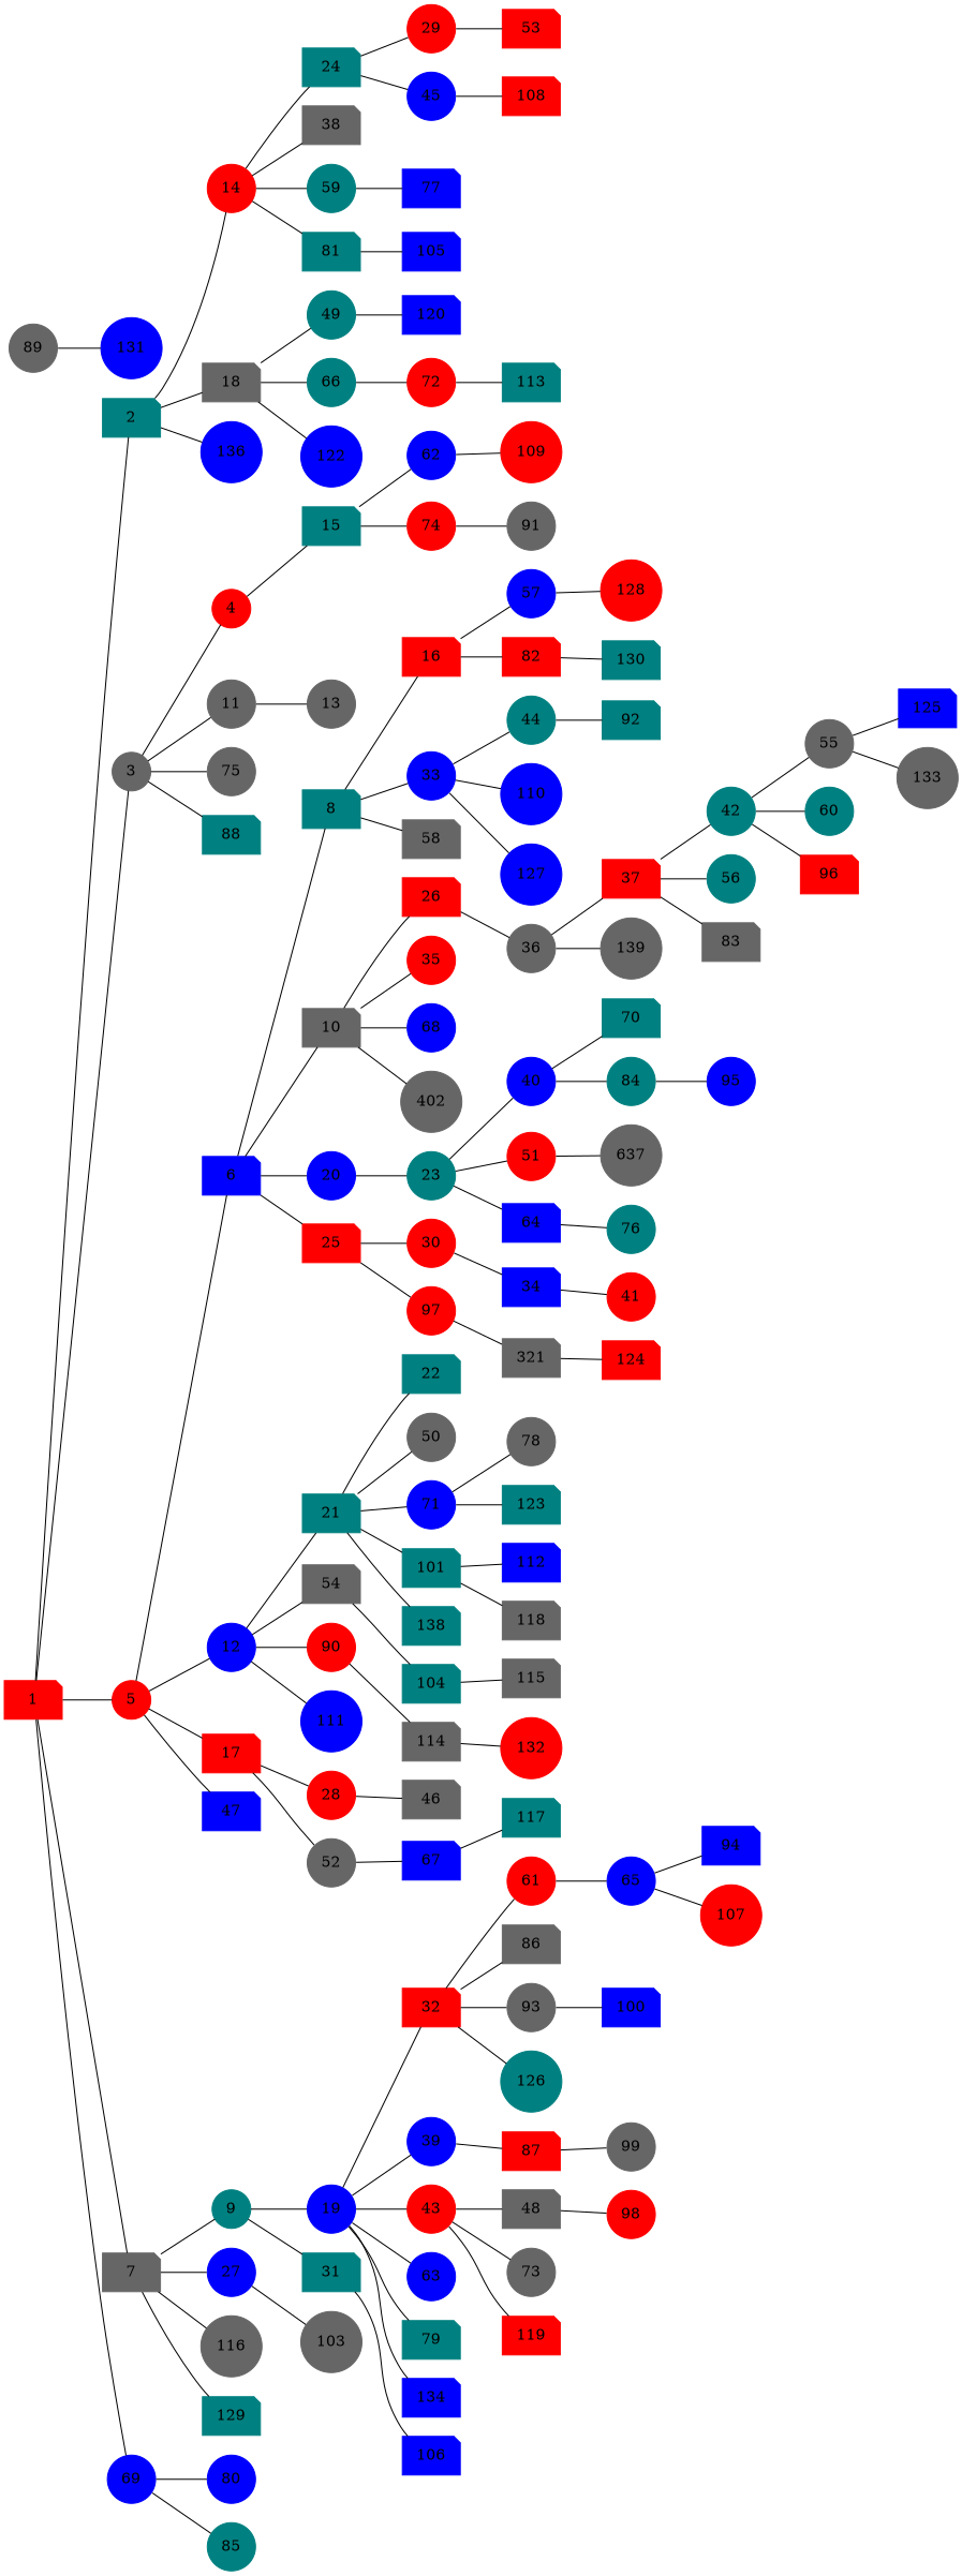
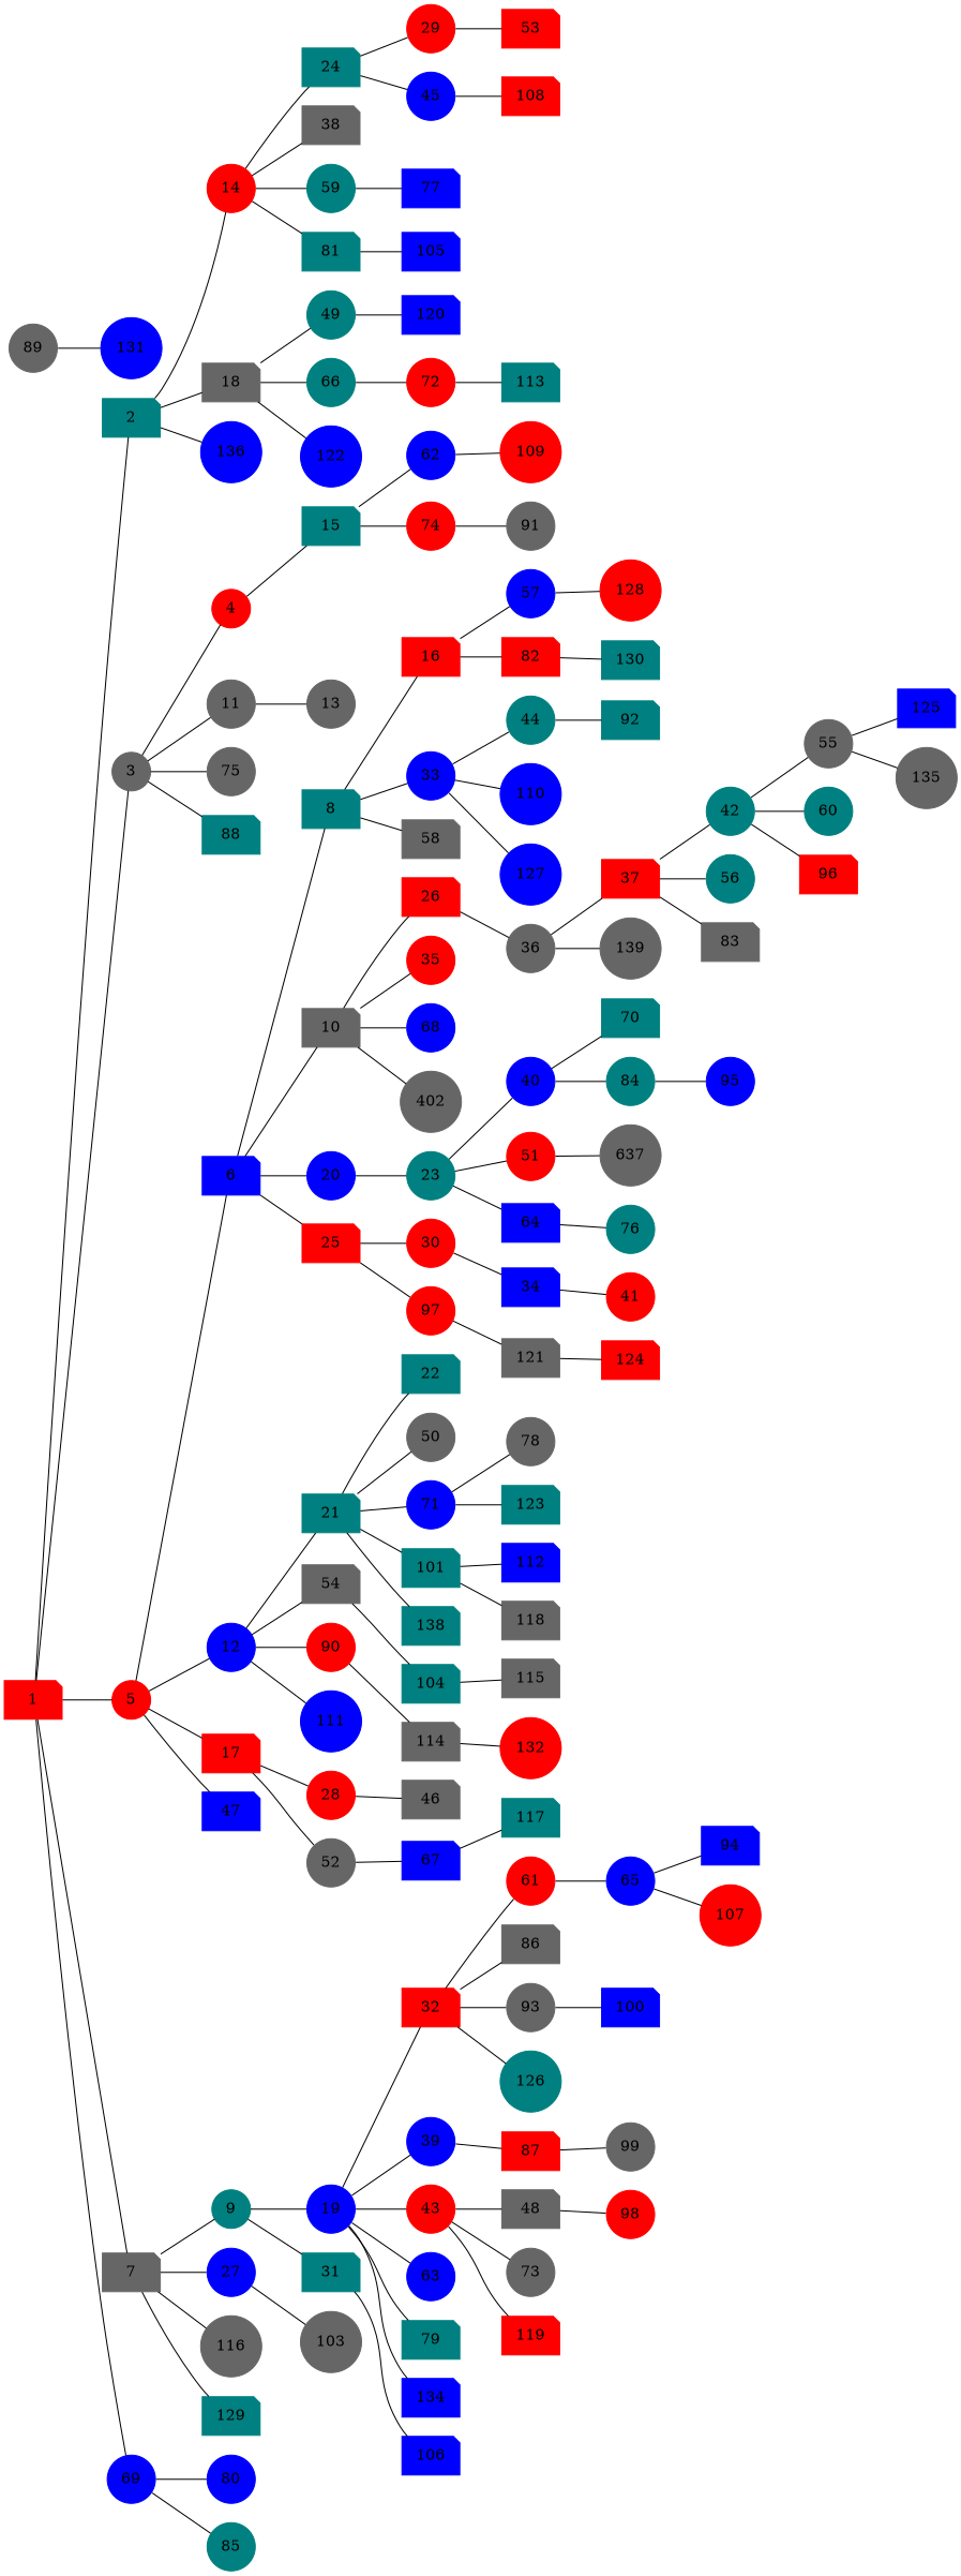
  graph {
    rankdir=LR
    node [color=blue shape=circle style=filled]
    1 [color=red shape=note]
    2 [color=teal shape=note]
    3 [color=gray40]
    5 [color=red]
    7 [color=gray40 shape=note]
    69
    14 [color=red]
    18 [color=gray40 shape=note]
    136
    4 [color=red]
    11 [color=gray40]
    75 [color=gray40]
    88 [color=teal shape=note]
    6 [shape=note]
    12
    17 [color=red shape=note]
    47 [shape=note]
    9 [color=teal]
    27
    116 [color=gray40]
    129 [color=teal shape=note]
    80
    85 [color=teal]
    24 [color=teal shape=note]
    38 [color=gray40 shape=note]
    59 [color=teal]
    81 [color=teal shape=note]
    49 [color=teal]
    66 [color=teal]
    122
    15 [color=teal shape=note]
    13 [color=gray40]
    62
    74 [color=red]
    8 [color=teal shape=note]
    10 [color=gray40 shape=note]
    20
    25 [color=red shape=note]
    21 [color=teal shape=note]
    54 [color=gray40 shape=note]
    90 [color=red]
    111
    28 [color=red]
    52 [color=gray40]
    16 [color=red shape=note]
    33
    58 [color=gray40 shape=note]
    26 [color=red shape=note]
    35 [color=red]
    68
    n51 [color=gray40 label=402]
    23 [color=teal]
    30 [color=red]
    97 [color=red]
    19
    31 [color=teal shape=note]
    103 [color=gray40]
    57
    82 [color=red shape=note]
    44 [color=teal]
    110
    127
    32 [color=red shape=note]
    39
    43 [color=red]
    63
    79 [color=teal shape=note]
    134 [shape=note]
    106 [shape=note]
    36 [color=gray40]
    22 [color=teal shape=note]
    50 [color=gray40]
    71
    101 [color=teal shape=note]
    138 [color=teal shape=note]
    104 [color=teal shape=note]
    114 [color=gray40 shape=note]
    29 [color=red]
    45
    77 [shape=note]
    105 [shape=note]
    109 [color=red]
    91 [color=gray40]
    128 [color=red]
    130 [color=teal shape=note]
    46 [color=gray40 shape=note]
    67 [shape=note]
    120 [shape=note]
    72 [color=red]
    61 [color=red]
    86 [color=gray40 shape=note]
    93 [color=gray40]
    126 [color=teal]
    87 [color=red shape=note]
    48 [color=gray40 shape=note]
    73 [color=gray40]
    119 [color=red shape=note]
    40
    51 [color=red]
    64 [shape=note]
    78 [color=gray40]
    123 [color=teal shape=note]
    112 [shape=note]
    118 [color=gray40 shape=note]
    70 [color=teal shape=note]
    84 [color=teal]
    n107 [color=gray40 label=637]
    76 [color=teal]
    53 [color=red shape=note]
    108 [color=red shape=note]
    34 [shape=note]
-   121 [color=gray40 shape=note label=321]
+   121 [color=gray40 shape=note]
    37 [color=red shape=note]
    139 [color=gray40]
    41 [color=red]
    65
    100 [shape=note]
    92 [color=teal shape=note]
    42 [color=teal]
    56 [color=teal]
    83 [color=gray40 shape=note]
    55 [color=gray40]
    60 [color=teal]
    96 [color=red shape=note]
    99 [color=gray40]
    95
    125 [shape=note]
-   135 [color=gray40 label=133]
+   135 [color=gray40]
    98 [color=red]
    117 [color=teal shape=note]
    89 [color=gray40]
    131
    115 [color=gray40 shape=note]
    94 [shape=note]
    107 [color=red]
    113 [color=teal shape=note]
    132 [color=red]
    124 [color=red shape=note]
    1 -- 2
    1 -- 3
    1 -- 5
    1 -- 7
    1 -- 69
    2 -- 14
    2 -- 18
    2 -- 136
    3 -- 4
    3 -- 11
    3 -- 75
    3 -- 88
    5 -- 6
    5 -- 12
    5 -- 17
    5 -- 47
    7 -- 9
    7 -- 27
    7 -- 116
    7 -- 129
    69 -- 80
    69 -- 85
    14 -- 24
    14 -- 38
    14 -- 59
    14 -- 81
    18 -- 49
    18 -- 66
    18 -- 122
    4 -- 15
    11 -- 13
    6 -- 8
    6 -- 10
    6 -- 20
    6 -- 25
    12 -- 21
    12 -- 54
    12 -- 90
    12 -- 111
    17 -- 28
    17 -- 52
    9 -- 19
    9 -- 31
    27 -- 103
    24 -- 29
    24 -- 45
    59 -- 77
    81 -- 105
    49 -- 120
    66 -- 72
    15 -- 62
    15 -- 74
    62 -- 109
    74 -- 91
    8 -- 16
    8 -- 33
    8 -- 58
    10 -- 26
    10 -- 35
    10 -- 68
    10 -- n51
    20 -- 23
    25 -- 30
    25 -- 97
    21 -- 22
    21 -- 50
    21 -- 71
    21 -- 101
    21 -- 138
    54 -- 104
    90 -- 114
    28 -- 46
    52 -- 67
    16 -- 57
    16 -- 82
    33 -- 44
    33 -- 110
    33 -- 127
    26 -- 36
    23 -- 40
    23 -- 51
    23 -- 64
    30 -- 34
    97 -- 121
    19 -- 32
    19 -- 39
    19 -- 43
    19 -- 63
    19 -- 79
    19 -- 134
    31 -- 106
    57 -- 128
    82 -- 130
    44 -- 92
    32 -- 61
    32 -- 86
    32 -- 93
    32 -- 126
    39 -- 87
    43 -- 48
    43 -- 73
    43 -- 119
    36 -- 37
    36 -- 139
    71 -- 78
    71 -- 123
    101 -- 112
    101 -- 118
    104 -- 115
    114 -- 132
    29 -- 53
    45 -- 108
    67 -- 117
    72 -- 113
    61 -- 65
    93 -- 100
    87 -- 99
    48 -- 98
    40 -- 70
    40 -- 84
    51 -- n107
    64 -- 76
    84 -- 95
    34 -- 41
    121 -- 124
    37 -- 42
    37 -- 56
    37 -- 83
    65 -- 94
    65 -- 107
    42 -- 55
    42 -- 60
    42 -- 96
    55 -- 125
    55 -- 135
    89 -- 131
  }
